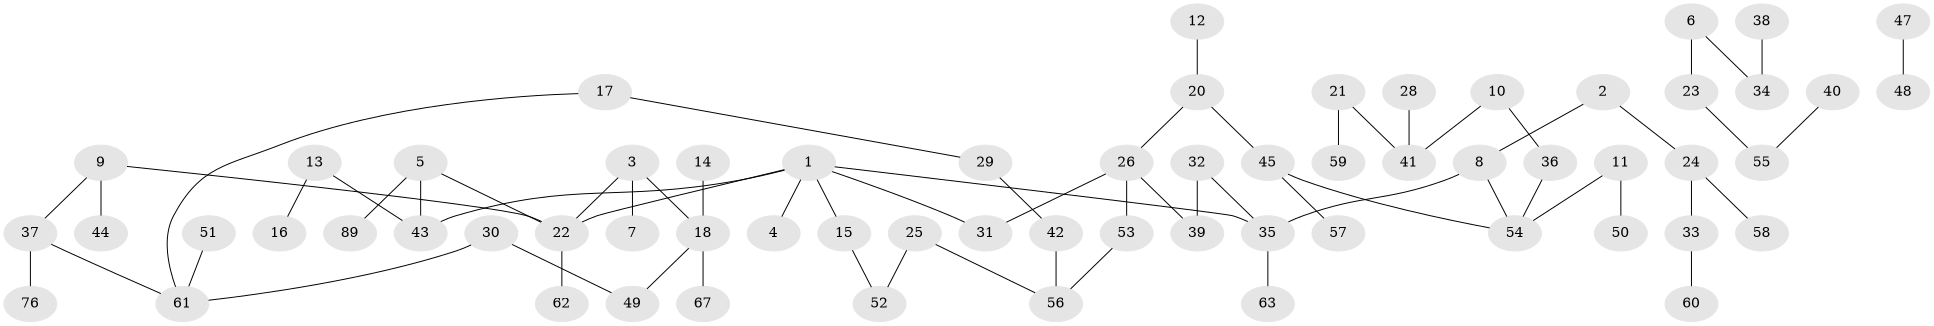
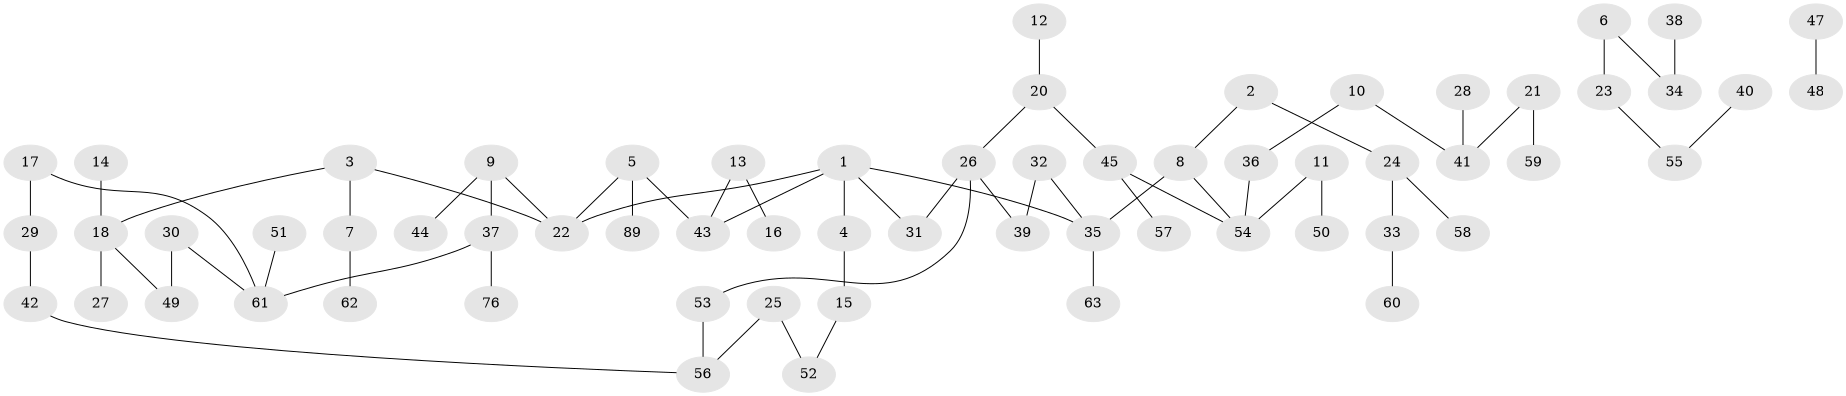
  graph {
    node [color=gray90 style=filled]
    edge [weight=1.0]
    1
    4
    15
    22
    31
    35
    43
    52
    62
    63
    2
    8
    24
    54
    33
    58
    3
    7
    18
-   27 [label=67]
+   27
    49
    5
    n23 [label=89]
    6
    23
    34
    55
    9
    37
    44
    61
    n32 [label=76]
    10
    36
    41
    11
    50
    12
    20
    26
    45
    13
    16
    14
    17
    29
    42
    47
    48
    39
    53
    57
    21
    59
    60
    25
    56
    28
    30
    32
    38
    40
    51
    1 -- 4
-   1 -- 15
+   4 -- 15
    1 -- 22
    1 -- 31
    1 -- 35
    1 -- 43
    15 -- 52
-   22 -- 62
+   7 -- 62
    35 -- 63
    2 -- 8
    2 -- 24
    8 -- 35
    8 -- 54
    24 -- 33
    24 -- 58
    33 -- 60
    3 -- 22
    3 -- 7
    3 -- 18
    18 -- 27
    18 -- 49
    5 -- 22
    5 -- 43
    5 -- n23
    6 -- 23
    6 -- 34
    23 -- 55
    9 -- 22
    9 -- 37
    9 -- 44
    37 -- 61
    37 -- n32
    10 -- 36
    10 -- 41
    36 -- 54
    11 -- 54
    11 -- 50
    12 -- 20
    20 -- 26
    20 -- 45
    26 -- 31
    26 -- 39
    26 -- 53
    45 -- 54
    45 -- 57
    13 -- 43
    13 -- 16
    14 -- 18
    17 -- 61
    17 -- 29
    29 -- 42
    42 -- 56
    47 -- 48
    53 -- 56
    21 -- 41
    21 -- 59
    25 -- 52
    25 -- 56
    28 -- 41
    30 -- 49
    30 -- 61
    32 -- 35
    32 -- 39
    38 -- 34
    40 -- 55
    51 -- 61
  }
